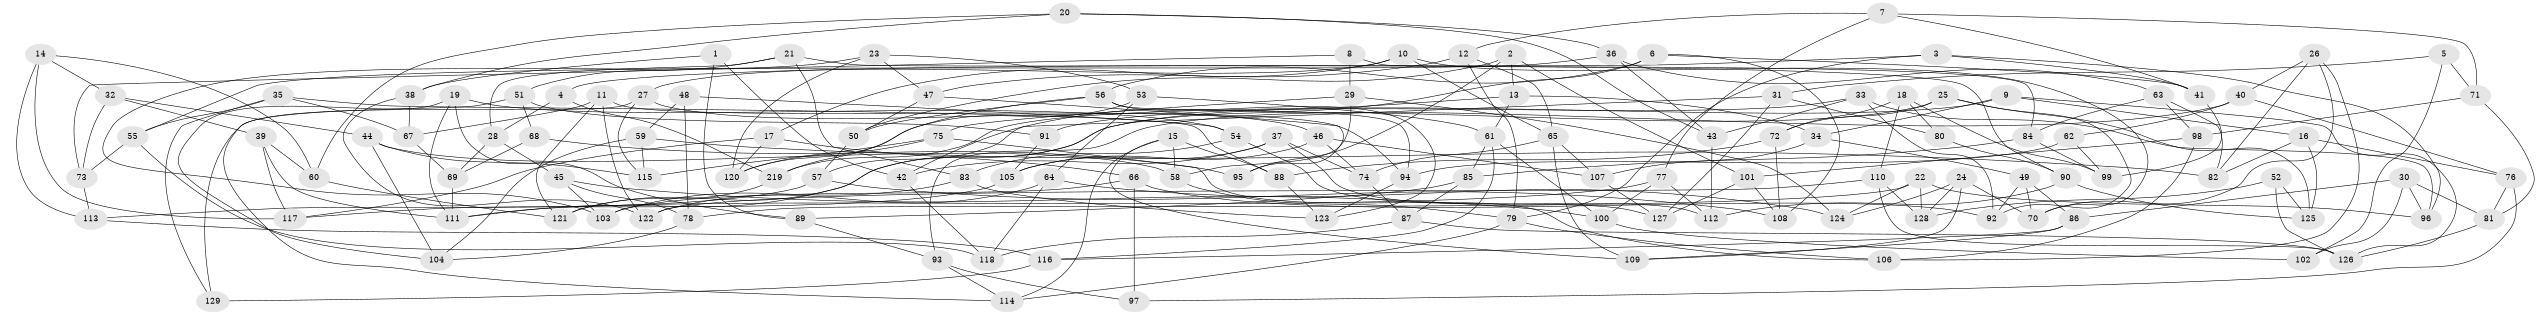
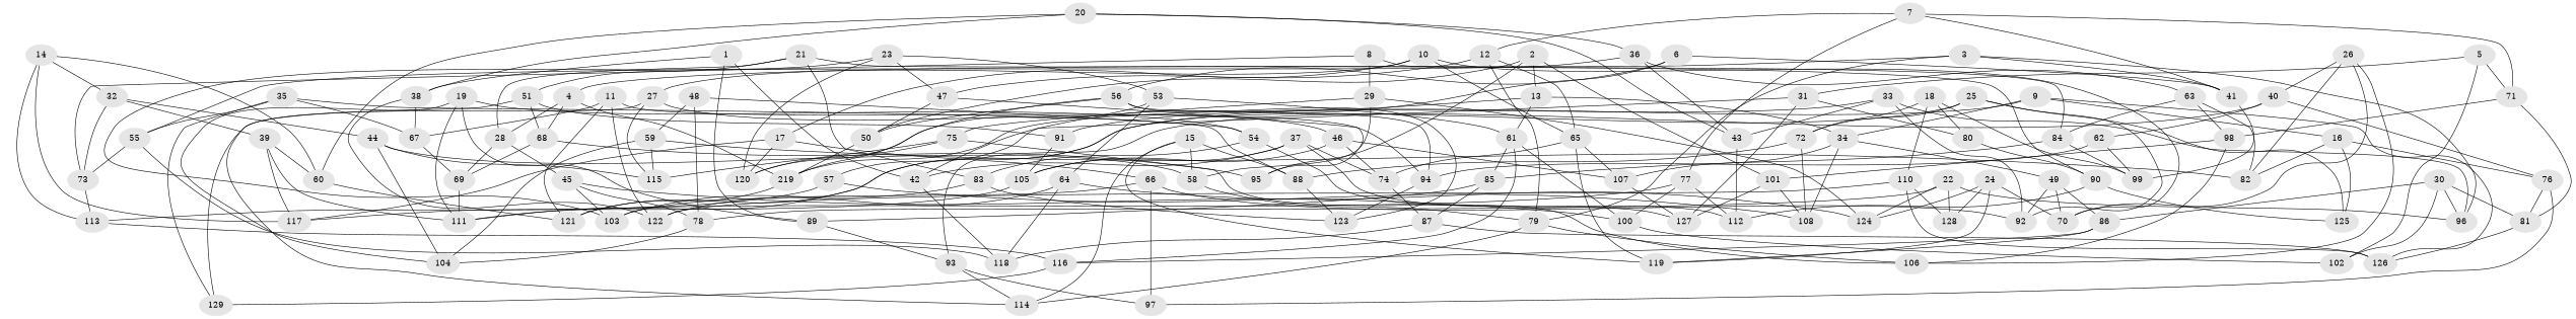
  graph {
    node [color=gray90 style=filled]
    1
    38
    42
    89
    67
    122
    118
    50
    57
    93
    2
    13
    95
    101
    n15 [label=219]
    34
    61
    108
    127
    3
    4
    41
    96
    79
    28
    68
    99
    45
    69
    121
    5
    102
    31
    71
    80
    81
    98
    74
    87
    6
    56
    94
    123
    7
    12
    77
    65
    47
    111
    112
    100
    8
    29
    73
    84
    58
    124
    75
-   52
    126
    125
    128
    113
    85
    9
    16
    76
    82
    49
    107
    10
    17
    27
    70
    117
    66
    120
    46
    115
    129
-   109
+   109 [label=119]
    11
    114
    106
    116
    14
    32
    60
    39
    44
    15
    88
    97
    103
    92
    18
    72
    110
    90
    19
    54
    104
    83
    20
    36
    43
    55
    63
    21
    51
    91
    22
    78
    23
    53
    64
    24
    25
    26
    40
    62
    105
    30
    86
    33
    35
    37
    48
    59
    1 -- 38
    1 -- 42
    1 -- 89
    38 -- 67
    38 -- 122
    42 -- 118
    89 -- 93
    67 -- 69
-   50 -- 57
+   50 -- n15
    57 -- 108
    57 -- 113
    93 -- 114
    93 -- 97
    2 -- 50
    2 -- 13
    2 -- 95
    2 -- 101
    13 -- n15
    13 -- 34
    13 -- 61
    101 -- 108
    101 -- 127
    n15 -- 121
    34 -- 49
    34 -- 107
    61 -- 100
    61 -- 85
    61 -- 116
    3 -- 4
    3 -- 41
    3 -- 96
    3 -- 79
    4 -- n15
    4 -- 28
+   4 -- 68
    41 -- 99
    79 -- 114
    79 -- 106
    28 -- 45
    28 -- 69
    68 -- 95
    68 -- 69
    45 -- 100
    45 -- 103
    45 -- 78
    69 -- 111
    5 -- 102
    5 -- 31
    5 -- 71
    31 -- 57
    31 -- 127
    31 -- 80
    71 -- 81
    71 -- 98
    80 -- 90
    81 -- 126
    98 -- 101
    98 -- 106
    74 -- 87
    87 -- 118
    87 -- 126
    6 -- 42
-   6 -- 108
+   34 -- 108
    6 -- 41
    6 -- 56
    56 -- 50
    56 -- n15
    56 -- 94
    56 -- 123
    94 -- 123
    7 -- 41
    7 -- 71
    7 -- 12
    7 -- 77
    12 -- 79
    12 -- 65
    12 -- 47
    77 -- 111
    77 -- 112
    77 -- 100
    65 -- 74
    65 -- 107
    65 -- 109
    47 -- 50
    47 -- 95
    100 -- 102
    8 -- 29
    8 -- 73
    8 -- 84
    29 -- 58
    29 -- 124
    29 -- 75
    73 -- 113
    84 -- 99
    84 -- 85
    58 -- 79
    75 -- 120
    75 -- 115
    75 -- 106
-   52 -- 126
-   52 -- 125
-   52 -- 128
    113 -- 116
    85 -- 89
    85 -- 87
    9 -- 34
    9 -- 111
    9 -- 126
    9 -- 16
    16 -- 125
    16 -- 76
    16 -- 82
    76 -- 81
    76 -- 97
    49 -- 70
    49 -- 92
    49 -- 86
    107 -- 127
    10 -- 65
    10 -- 17
    10 -- 27
    10 -- 70
    17 -- 117
    17 -- 66
    17 -- 120
    27 -- 46
    27 -- 115
    27 -- 129
    66 -- 97
    66 -- 103
    66 -- 92
    46 -- 74
    46 -- 107
    46 -- 105
    11 -- 67
    11 -- 122
    11 -- 121
    11 -- 94
    116 -- 129
    14 -- 113
    14 -- 117
    14 -- 32
    14 -- 60
    32 -- 73
    32 -- 39
    32 -- 44
    60 -- 121
    39 -- 111
    39 -- 117
    39 -- 60
    44 -- 58
    44 -- 115
    44 -- 104
    15 -- 58
    15 -- 109
    15 -- 114
    15 -- 88
    88 -- 123
    18 -- 99
    18 -- 80
    18 -- 72
    18 -- 110
    72 -- 108
    72 -- 88
    110 -- 122
    110 -- 126
    110 -- 128
    90 -- 112
    90 -- 125
    19 -- 89
    19 -- 111
    19 -- 54
    19 -- 104
    54 -- 127
    54 -- 83
    83 -- 123
    83 -- 103
    20 -- 38
    20 -- 60
    20 -- 36
    20 -- 43
    36 -- 43
    36 -- 55
    36 -- 63
    43 -- 112
    55 -- 118
    55 -- 73
    63 -- 98
    63 -- 84
    63 -- 82
    21 -- 28
    21 -- 90
    21 -- 83
    21 -- 51
    51 -- 68
    51 -- 114
    51 -- 91
    91 -- 105
    22 -- 96
    22 -- 124
    22 -- 128
    22 -- 78
    78 -- 104
    23 -- 47
    23 -- 120
    23 -- 103
    23 -- 53
    53 -- 61
    53 -- 120
    53 -- 64
    64 -- 122
    64 -- 118
    64 -- 124
    24 -- 124
    24 -- 128
    24 -- 70
    24 -- 109
    25 -- 121
    25 -- 125
    25 -- 92
    25 -- 72
    26 -- 82
    26 -- 70
    26 -- 106
    26 -- 40
    40 -- 93
    40 -- 76
    40 -- 62
    62 -- 99
    62 -- 94
    105 -- 117
    30 -- 96
    30 -- 102
    30 -- 81
    30 -- 86
    86 -- 109
    86 -- 116
    33 -- 96
    33 -- 92
    33 -- 43
    33 -- 91
    35 -- 67
    35 -- 129
    35 -- 88
    35 -- 55
    37 -- 42
    37 -- 74
    37 -- 112
    37 -- 105
    48 -- 54
    48 -- 78
    48 -- 59
    59 -- 82
    59 -- 115
    59 -- 104
  }
